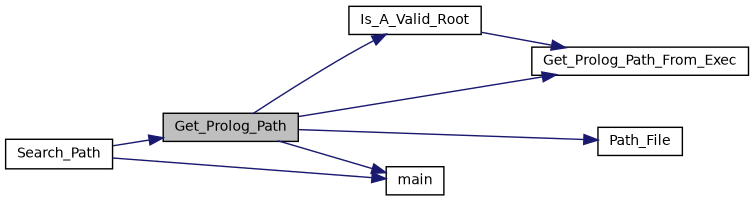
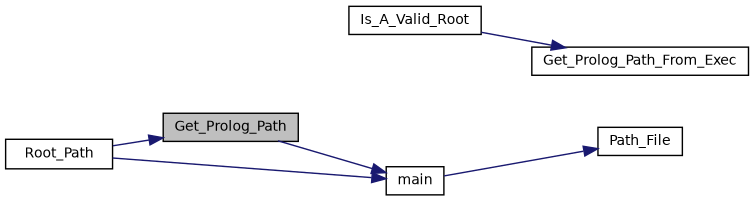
  digraph {
    rankdir=LR
    node [color=black fillcolor=white fontname=Helvetica fontsize=10 shape=record style=filled]
    edge [color=midnightblue fontname=Helvetica fontsize=10 labelfontname=Helvetica labelfontsize=10 style=solid]
    n1 [fillcolor=grey75 fontcolor=black height=0.2 label=Get_Prolog_Path width=0.4]
    n2 [height=0.2 label=Is_A_Valid_Root width=0.4]
    n3 [height=0.2 label=Get_Prolog_Path_From_Exec width=0.4]
    n4 [height=0.2 label=main width=0.4]
-   n5 [height=0.2 label=Search_Path width=0.4]
+   n5 [height=0.2 label=Root_Path width=0.4]
    n6 [height=0.2 label=Path_File width=0.4]
-   n1 -> n2
-   n1 -> n3
    n1 -> n4
    n2 -> n3
-   n1 -> n6
+   n4 -> n6
    n5 -> n1
    n5 -> n4
  }
